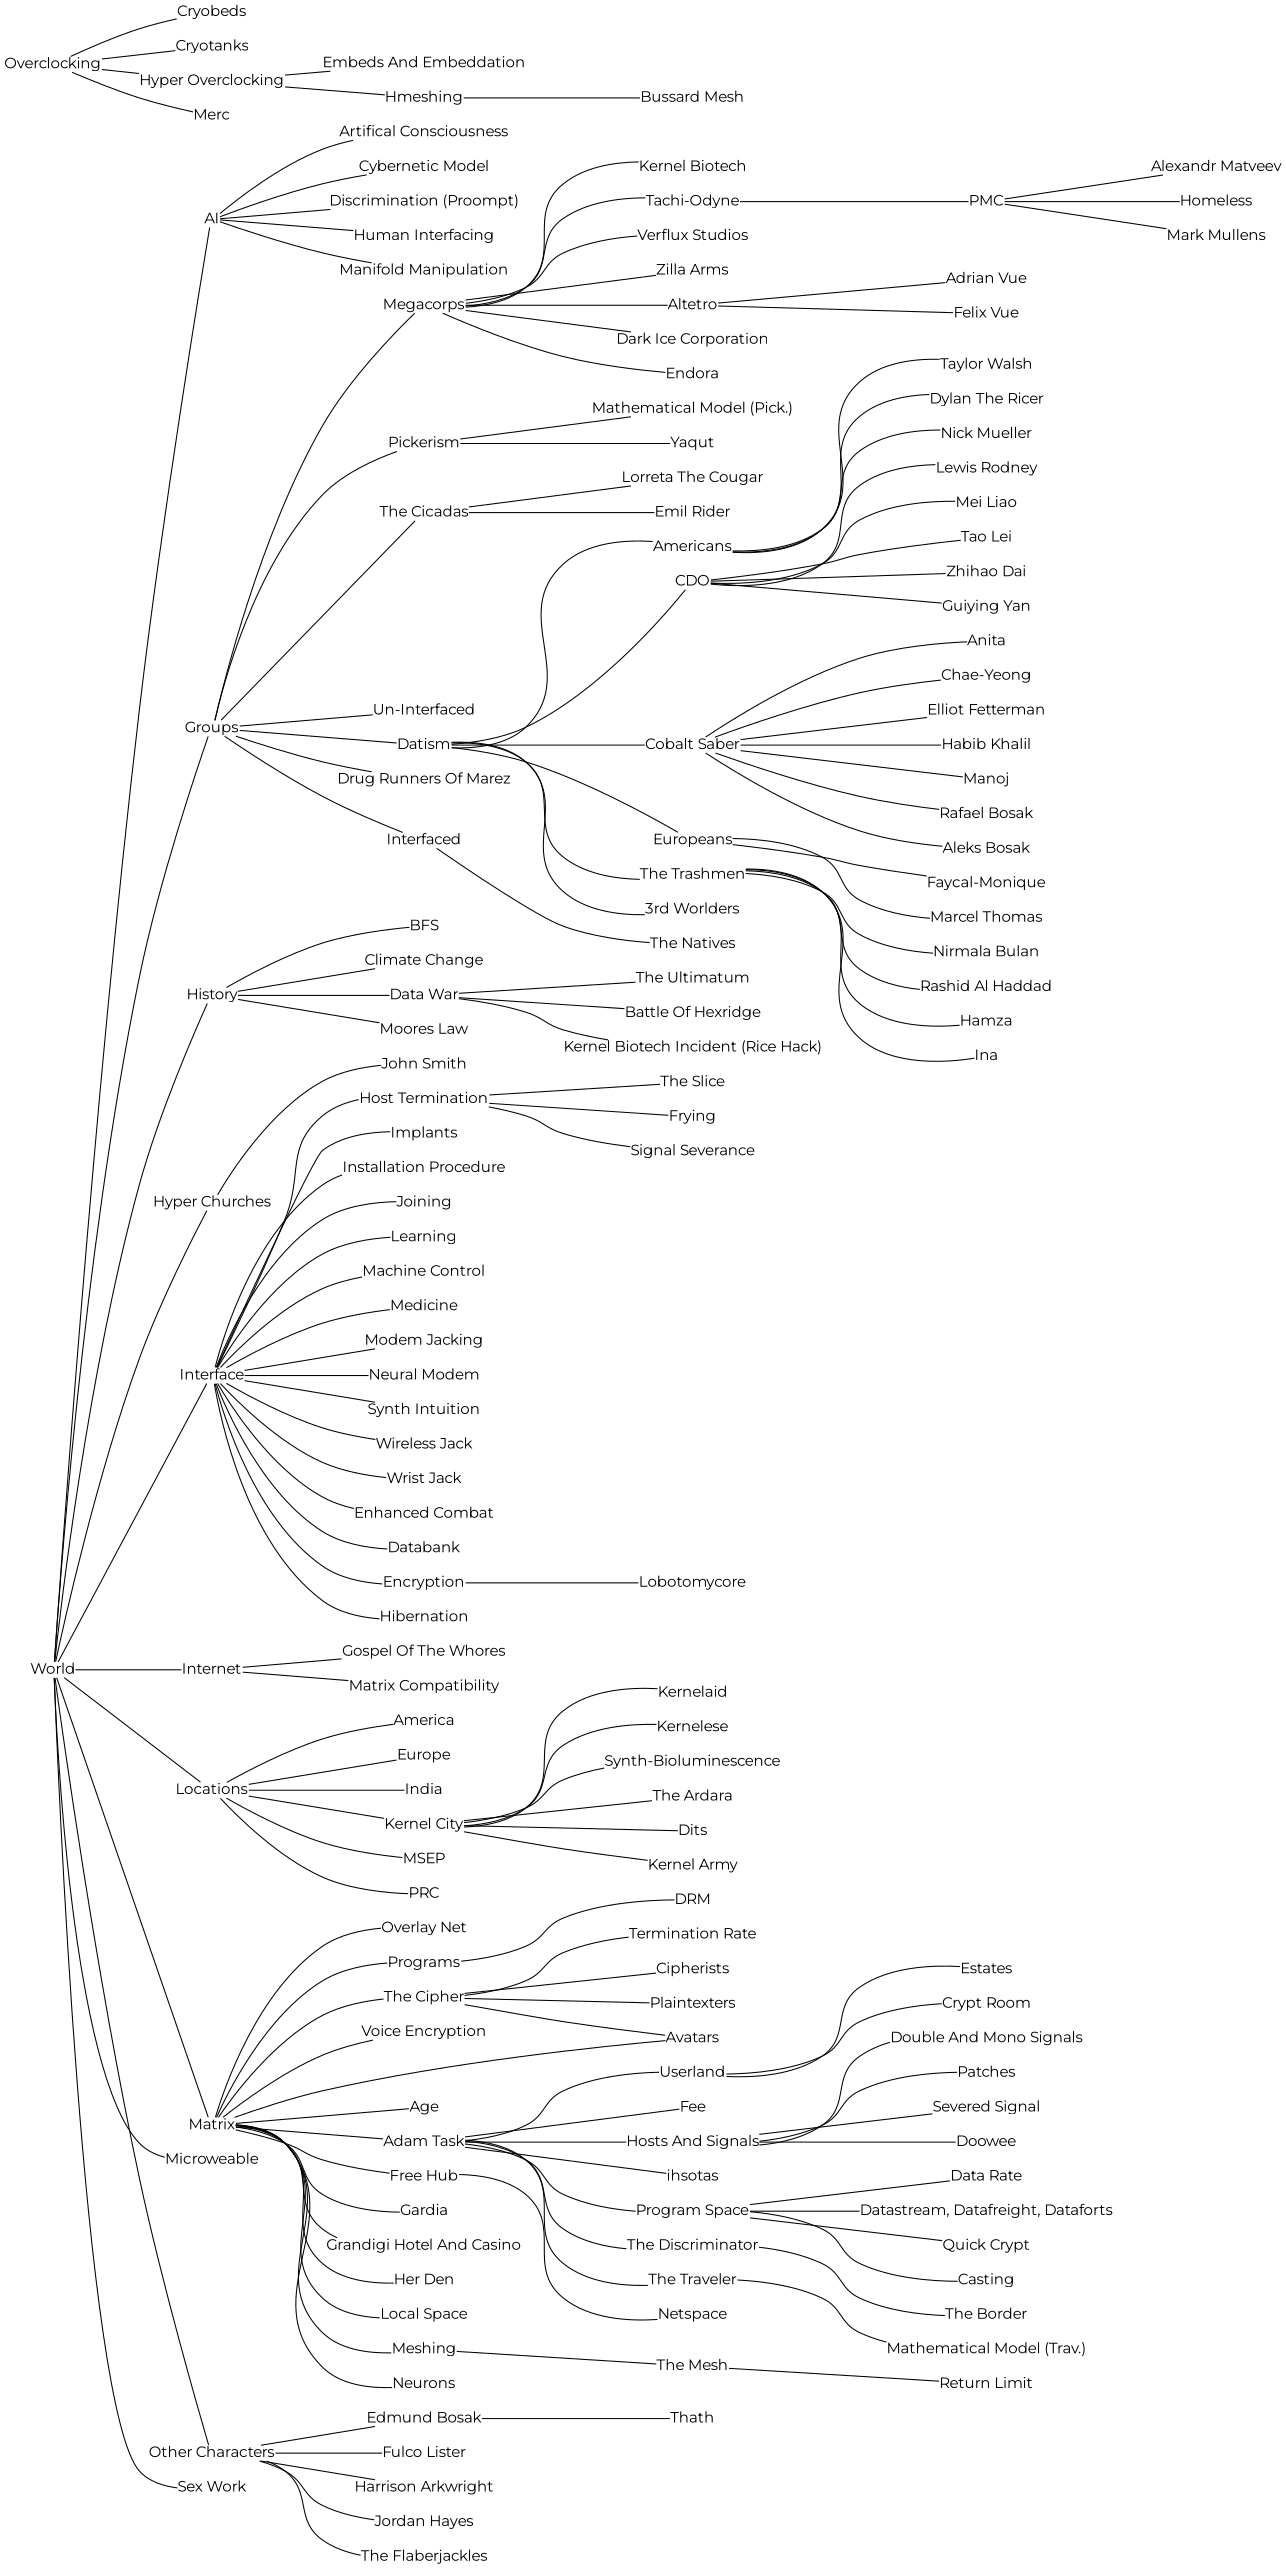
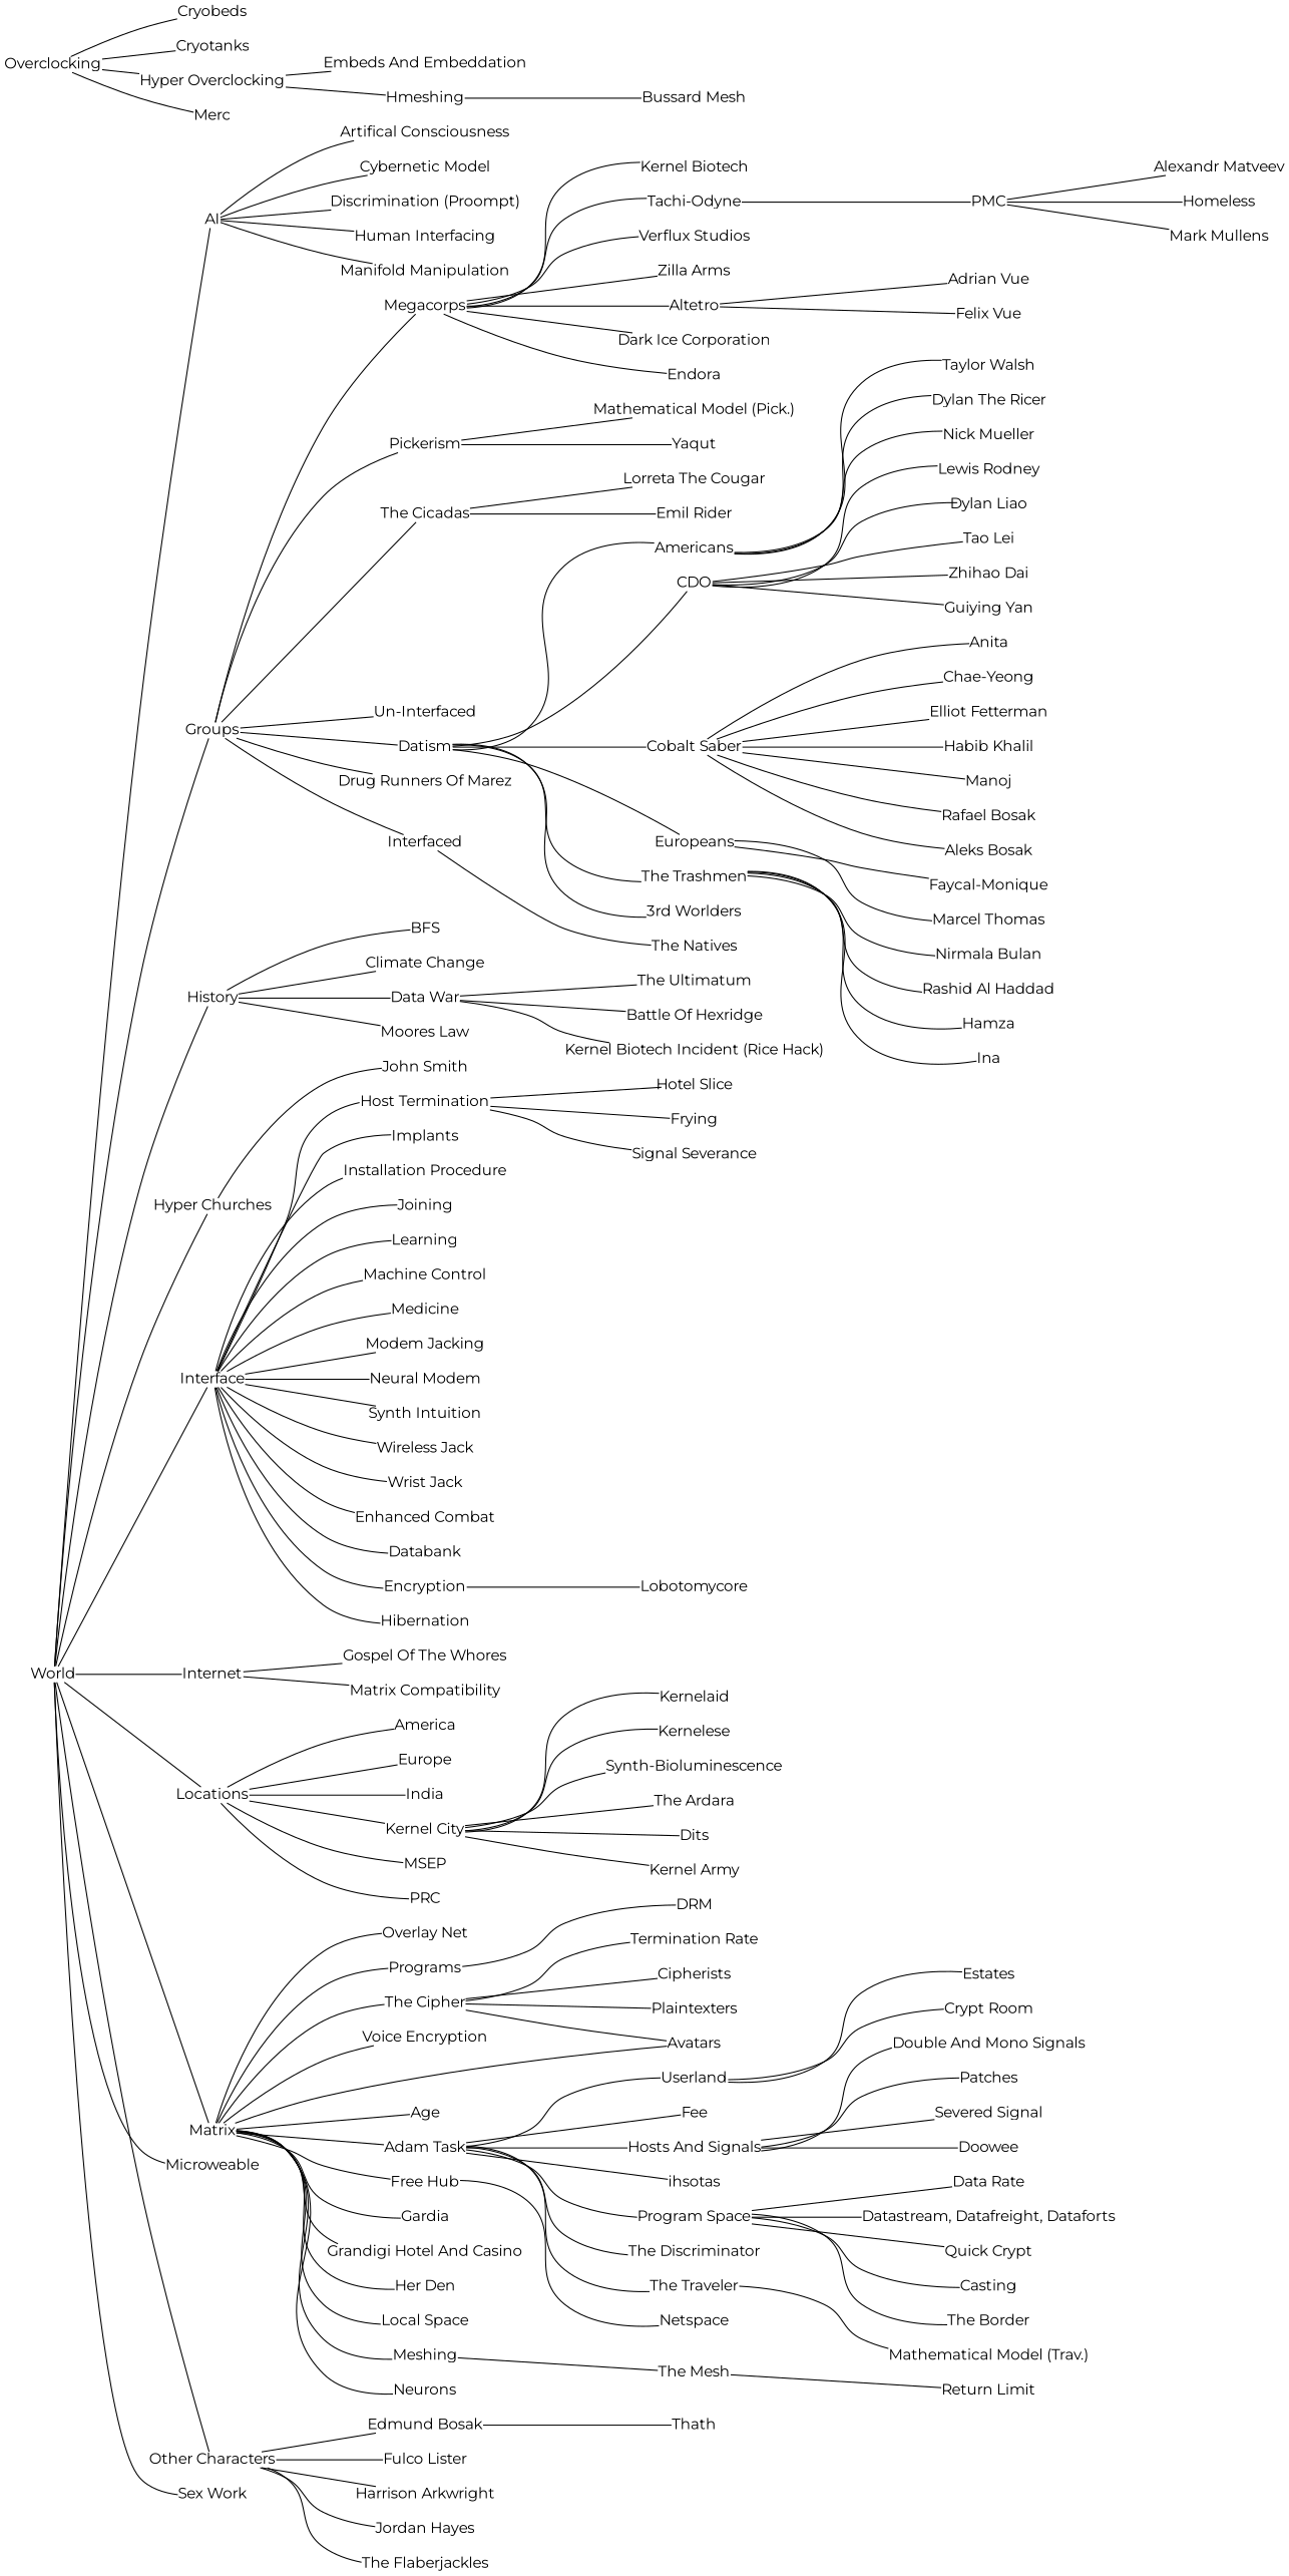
  strict graph {
    fontname=Montserrat
    rankdir=LR
    node [fontname=Montserrat shape=plain]
    edge [fontname=Montserrat]
    World
    AI
    Groups
    History
    "Hyper Churches"
    Interface
    Internet
    Locations
    Matrix
    Microweable
    "Other Characters"
    "Sex Work"
    "Artifical Consciousness"
    "Cybernetic Model"
    "Discrimination (Proompt)"
    "Human Interfacing"
    "Manifold Manipulation"
    Datism
    "Drug Runners Of Marez"
    Interfaced
    Megacorps
    Pickerism
    "The Cicadas"
    "Un-Interfaced"
    BFS
    "Climate Change"
    "Data War"
    "Moores Law"
    "John Smith"
    "Enhanced Combat"
    Databank
    Encryption
    Hibernation
    "Host Termination"
    Implants
    "Installation Procedure"
    Joining
    Learning
    "Machine Control"
    Medicine
    "Modem Jacking"
    "Neural Modem"
    "Synth Intuition"
    "Wireless Jack"
    "Wrist Jack"
    "Gospel Of The Whores"
    "Matrix Compatibility"
    America
    Europe
    India
    "Kernel City"
    MSEP
    PRC
    "Adam Task"
    Age
    Avatars
    "Free Hub"
    Gardia
    "Grandigi Hotel And Casino"
    "Her Den"
    "Local Space"
    Meshing
    Neurons
    "Overlay Net"
    Programs
    "The Cipher"
    "Voice Encryption"
    "Edmund Bosak"
    "Fulco Lister"
    "Harrison Arkwright"
    "Jordan Hayes"
    "The Flaberjackles"
    "3rd Worlders"
    Americans
    CDO
    "Cobalt Saber"
    Europeans
    "The Trashmen"
    "The Natives"
    Altetro
    "Dark Ice Corporation"
    Endora
    "Kernel Biotech"
    "Tachi-Odyne"
    "Verflux Studios"
    "Zilla Arms"
    "Mathematical Model (Pick.)"
    Yaqut
    "Lorreta The Cougar"
    "Emil Rider"
    "Dylan The Ricer"
    "Nick Mueller"
    "Taylor Walsh"
    "Guiying Yan"
    "Lewis Rodney"
-   "Mei Liao"
+   "Mei Liao" [label="Dylan Liao"]
    "Tao Lei"
    "Zhihao Dai"
    "Aleks Bosak"
    Anita
    "Chae-Yeong"
    "Elliot Fetterman"
    "Habib Khalil"
    Manoj
    "Rafael Bosak"
    "Faycal-Monique"
    "Marcel Thomas"
    Hamza
    Ina
    "Nirmala Bulan"
    "Rashid Al Haddad"
    "Adrian Vue"
    "Felix Vue"
    PMC
    "Alexandr Matveev"
    Homeless
    "Mark Mullens"
    "Battle Of Hexridge"
    "Kernel Biotech Incident (Rice Hack)"
    "The Ultimatum"
    Lobotomycore
    Frying
    "Signal Severance"
-   "The Slice"
+   "The Slice" [label="Hotel Slice"]
    Dits
    "Kernel Army"
    Kernelaid
    Kernelese
    "Synth-Bioluminescence"
    "The Ardara"
    Fee
    "Hosts And Signals"
    ihsotas
    "Program Space"
    "The Discriminator"
    "The Traveler"
    Userland
    Netspace
    "The Mesh"
    Overclocking
    Cryobeds
    Cryotanks
    "Hyper Overclocking"
    Merc
    DRM
    Cipherists
    Plaintexters
    "Termination Rate"
    Doowee
    "Double And Mono Signals"
    Patches
    "Severed Signal"
    Casting
    "Data Rate"
    "Datastream, Datafreight, Dataforts"
    "Quick Crypt"
    "The Border"
    "Mathematical Model (Trav.)"
    "Crypt Room"
    Estates
    "Return Limit"
    "Embeds And Embeddation"
    Hmeshing
    "Bussard Mesh"
    Thath
    World -- AI
    World -- Groups
    World -- History
    World -- "Hyper Churches"
    World -- Interface
    World -- Internet
    World -- Locations
    World -- Matrix
    World -- Microweable
    World -- "Other Characters"
    World -- "Sex Work"
    AI -- "Artifical Consciousness"
    AI -- "Cybernetic Model"
    AI -- "Discrimination (Proompt)"
    AI -- "Human Interfacing"
    AI -- "Manifold Manipulation"
    Groups -- Datism
    Groups -- "Drug Runners Of Marez"
    Groups -- Interfaced
    Groups -- Megacorps
    Groups -- Pickerism
    Groups -- "The Cicadas"
    Groups -- "Un-Interfaced"
    History -- BFS
    History -- "Climate Change"
    History -- "Data War"
    History -- "Moores Law"
    "Hyper Churches" -- "John Smith"
    Interface -- "Enhanced Combat"
    Interface -- Databank
    Interface -- Encryption
    Interface -- Hibernation
    Interface -- "Host Termination"
    Interface -- Implants
    Interface -- "Installation Procedure"
    Interface -- Joining
    Interface -- Learning
    Interface -- "Machine Control"
    Interface -- Medicine
    Interface -- "Modem Jacking"
    Interface -- "Neural Modem"
    Interface -- "Synth Intuition"
    Interface -- "Wireless Jack"
    Interface -- "Wrist Jack"
    Internet -- "Gospel Of The Whores"
    Internet -- "Matrix Compatibility"
    Locations -- America
    Locations -- Europe
    Locations -- India
    Locations -- "Kernel City"
    Locations -- MSEP
    Locations -- PRC
    Matrix -- "Adam Task"
    Matrix -- Age
    Matrix -- Avatars
    Matrix -- "Free Hub"
    Matrix -- Gardia
    Matrix -- "Grandigi Hotel And Casino"
    Matrix -- "Her Den"
    Matrix -- "Local Space"
    Matrix -- Meshing
    Matrix -- Neurons
    Matrix -- "Overlay Net"
    Matrix -- Programs
    Matrix -- "The Cipher"
    Matrix -- "Voice Encryption"
    "Other Characters" -- "Edmund Bosak"
    "Other Characters" -- "Fulco Lister"
    "Other Characters" -- "Harrison Arkwright"
    "Other Characters" -- "Jordan Hayes"
    "Other Characters" -- "The Flaberjackles"
    Datism -- "3rd Worlders"
    Datism -- Americans
    Datism -- CDO
    Datism -- "Cobalt Saber"
    Datism -- Europeans
    Datism -- "The Trashmen"
    Interfaced -- "The Natives"
    Megacorps -- Altetro
    Megacorps -- "Dark Ice Corporation"
    Megacorps -- Endora
    Megacorps -- "Kernel Biotech"
    Megacorps -- "Tachi-Odyne"
    Megacorps -- "Verflux Studios"
    Megacorps -- "Zilla Arms"
    Pickerism -- "Mathematical Model (Pick.)"
    Pickerism -- Yaqut
    "The Cicadas" -- "Lorreta The Cougar"
    "The Cicadas" -- "Emil Rider"
    "Data War" -- "Battle Of Hexridge"
    "Data War" -- "Kernel Biotech Incident (Rice Hack)"
    "Data War" -- "The Ultimatum"
    Encryption -- Lobotomycore
    "Host Termination" -- Frying
    "Host Termination" -- "Signal Severance"
    "Host Termination" -- "The Slice"
    "Kernel City" -- Dits
    "Kernel City" -- "Kernel Army"
    "Kernel City" -- Kernelaid
    "Kernel City" -- Kernelese
    "Kernel City" -- "Synth-Bioluminescence"
    "Kernel City" -- "The Ardara"
    "Adam Task" -- Fee
    "Adam Task" -- "Hosts And Signals"
    "Adam Task" -- ihsotas
    "Adam Task" -- "Program Space"
    "Adam Task" -- "The Discriminator"
    "Adam Task" -- "The Traveler"
    "Adam Task" -- Userland
    "Free Hub" -- Netspace
    Meshing -- "The Mesh"
    Programs -- DRM
    "The Cipher" -- Avatars
    "The Cipher" -- Cipherists
    "The Cipher" -- Plaintexters
    "The Cipher" -- "Termination Rate"
    "Edmund Bosak" -- Thath
    Americans -- "Dylan The Ricer"
    Americans -- "Nick Mueller"
    Americans -- "Taylor Walsh"
    CDO -- "Guiying Yan"
    CDO -- "Lewis Rodney"
    CDO -- "Mei Liao"
    CDO -- "Tao Lei"
    CDO -- "Zhihao Dai"
    "Cobalt Saber" -- "Aleks Bosak"
    "Cobalt Saber" -- Anita
    "Cobalt Saber" -- "Chae-Yeong"
    "Cobalt Saber" -- "Elliot Fetterman"
    "Cobalt Saber" -- "Habib Khalil"
    "Cobalt Saber" -- Manoj
    "Cobalt Saber" -- "Rafael Bosak"
    Europeans -- "Faycal-Monique"
    Europeans -- "Marcel Thomas"
    "The Trashmen" -- Hamza
    "The Trashmen" -- Ina
    "The Trashmen" -- "Nirmala Bulan"
    "The Trashmen" -- "Rashid Al Haddad"
    Altetro -- "Adrian Vue"
    Altetro -- "Felix Vue"
    "Tachi-Odyne" -- PMC
    PMC -- "Alexandr Matveev"
    PMC -- Homeless
    PMC -- "Mark Mullens"
    "Hosts And Signals" -- Doowee
    "Hosts And Signals" -- "Double And Mono Signals"
    "Hosts And Signals" -- Patches
    "Hosts And Signals" -- "Severed Signal"
    "Program Space" -- Casting
    "Program Space" -- "Data Rate"
    "Program Space" -- "Datastream, Datafreight, Dataforts"
    "Program Space" -- "Quick Crypt"
-   "The Discriminator" -- "The Border"
+   "Program Space" -- "The Border"
    "The Traveler" -- "Mathematical Model (Trav.)"
    Userland -- "Crypt Room"
    Userland -- Estates
    "The Mesh" -- "Return Limit"
    Overclocking -- Cryobeds
    Overclocking -- Cryotanks
    Overclocking -- "Hyper Overclocking"
    Overclocking -- Merc
    "Hyper Overclocking" -- "Embeds And Embeddation"
    "Hyper Overclocking" -- Hmeshing
    Hmeshing -- "Bussard Mesh"
  }
